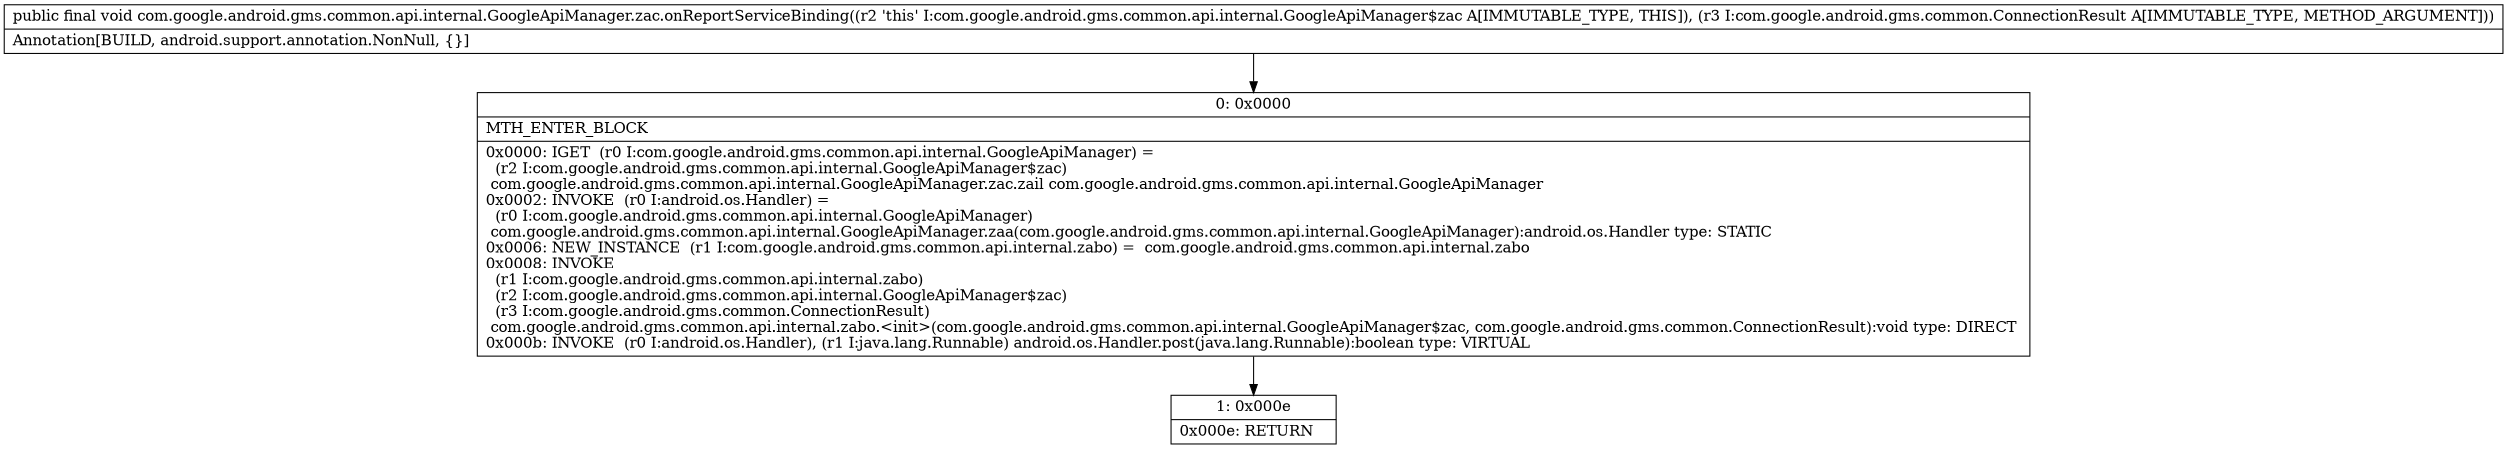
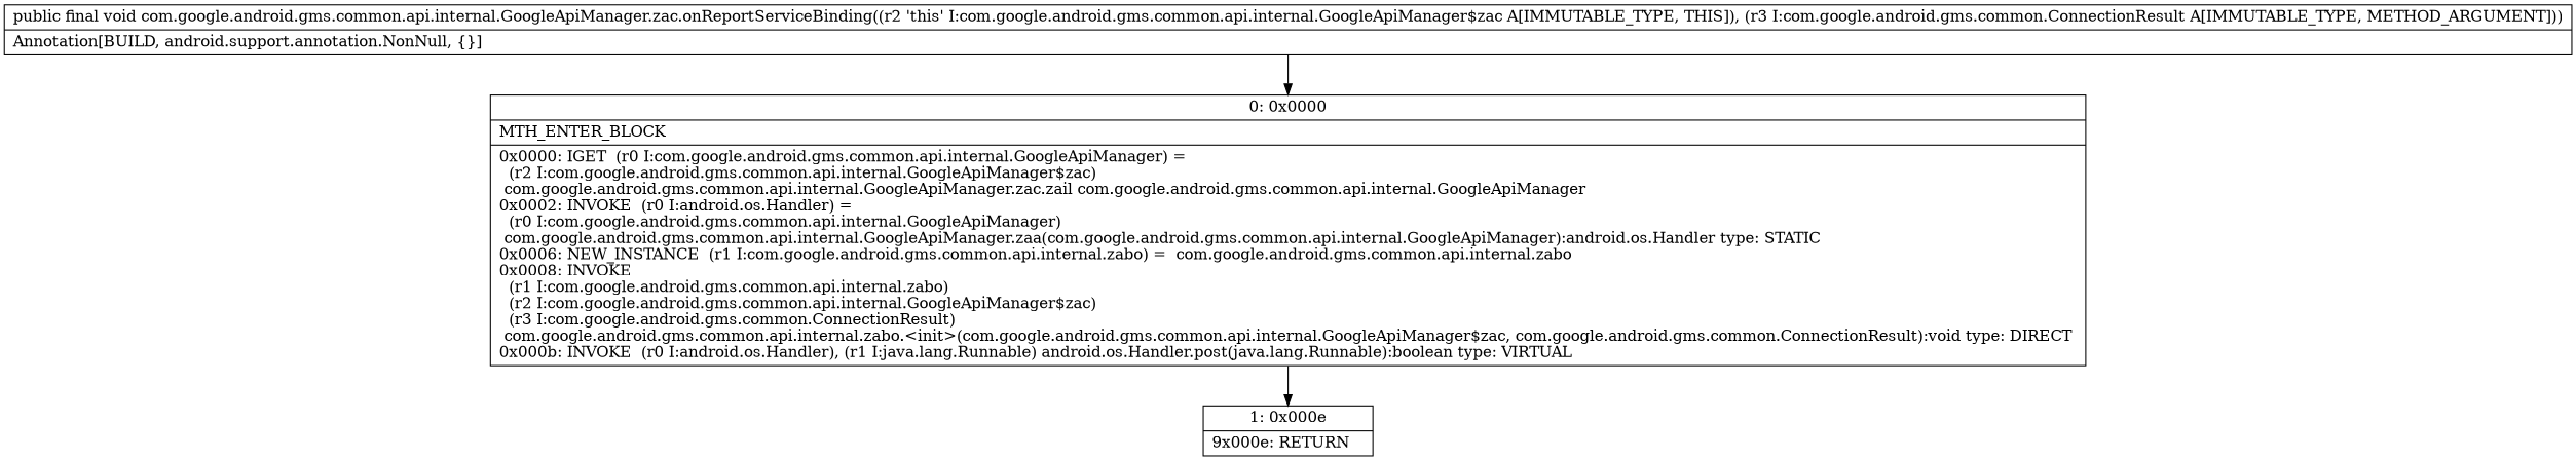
  digraph {
    node [shape=record]
    n1 [label="{0\:\ 0x0000|MTH_ENTER_BLOCK\l|0x0000: IGET  (r0 I:com.google.android.gms.common.api.internal.GoogleApiManager) = \l  (r2 I:com.google.android.gms.common.api.internal.GoogleApiManager$zac)\l com.google.android.gms.common.api.internal.GoogleApiManager.zac.zail com.google.android.gms.common.api.internal.GoogleApiManager \l0x0002: INVOKE  (r0 I:android.os.Handler) = \l  (r0 I:com.google.android.gms.common.api.internal.GoogleApiManager)\l com.google.android.gms.common.api.internal.GoogleApiManager.zaa(com.google.android.gms.common.api.internal.GoogleApiManager):android.os.Handler type: STATIC \l0x0006: NEW_INSTANCE  (r1 I:com.google.android.gms.common.api.internal.zabo) =  com.google.android.gms.common.api.internal.zabo \l0x0008: INVOKE  \l  (r1 I:com.google.android.gms.common.api.internal.zabo)\l  (r2 I:com.google.android.gms.common.api.internal.GoogleApiManager$zac)\l  (r3 I:com.google.android.gms.common.ConnectionResult)\l com.google.android.gms.common.api.internal.zabo.\<init\>(com.google.android.gms.common.api.internal.GoogleApiManager$zac, com.google.android.gms.common.ConnectionResult):void type: DIRECT \l0x000b: INVOKE  (r0 I:android.os.Handler), (r1 I:java.lang.Runnable) android.os.Handler.post(java.lang.Runnable):boolean type: VIRTUAL \l}"]
-   n2 [label="{1\:\ 0x000e|0x000e: RETURN   \l}"]
+   n2 [label="{1\:\ 0x000e|9x000e: RETURN   \l}"]
    n3 [label="{public final void com.google.android.gms.common.api.internal.GoogleApiManager.zac.onReportServiceBinding((r2 'this' I:com.google.android.gms.common.api.internal.GoogleApiManager$zac A[IMMUTABLE_TYPE, THIS]), (r3 I:com.google.android.gms.common.ConnectionResult A[IMMUTABLE_TYPE, METHOD_ARGUMENT]))  | Annotation[BUILD, android.support.annotation.NonNull, \{\}]\l}"]
    n1 -> n2
    n3 -> n1
  }
